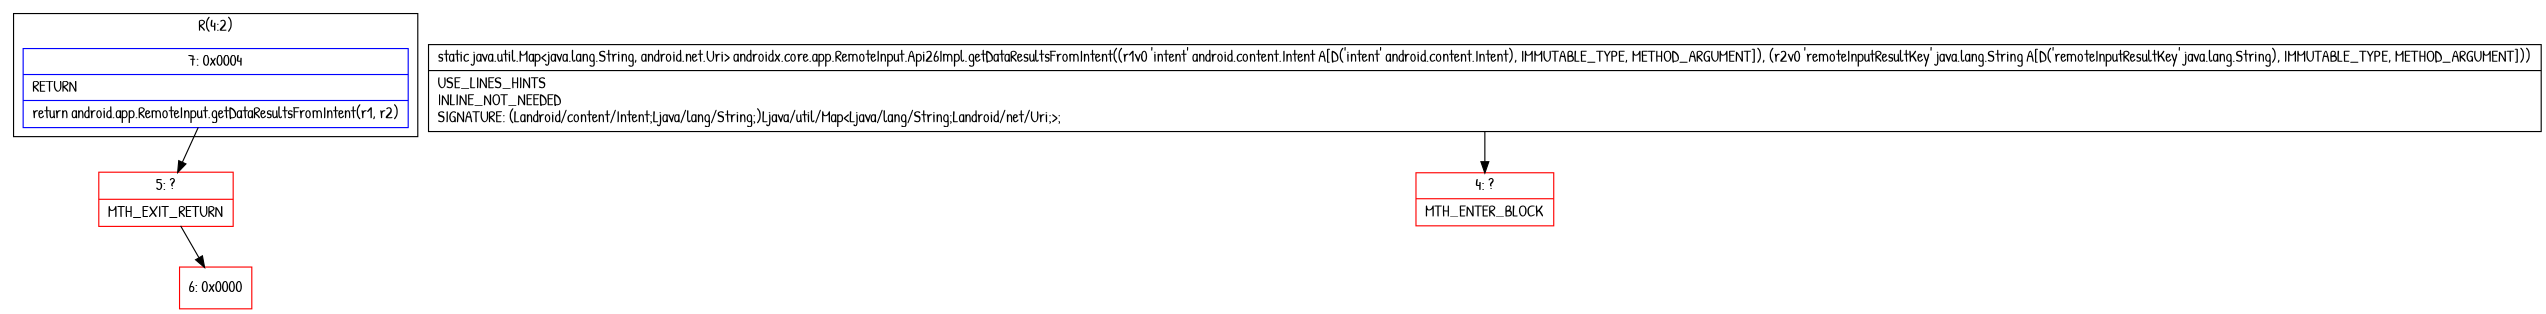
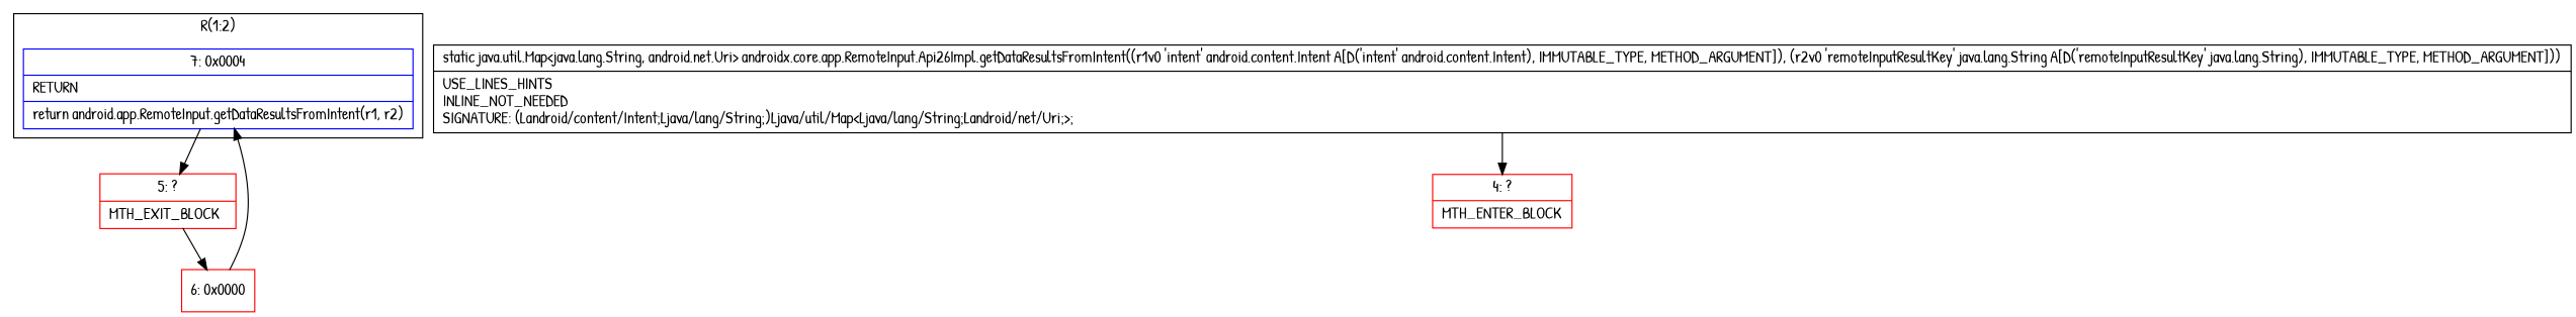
  digraph {
    fontname="Patrick Hand"
    node [color=red fontname="Patrick Hand" shape=record]
    edge [fontname="Patrick Hand"]
    n1 [color=blue label="{7\:\ 0x0004|RETURN\l|return android.app.RemoteInput.getDataResultsFromIntent(r1, r2)\l}"]
-   n2 [label="{5\:\ ?|MTH_EXIT_RETURN\l}"]
+   n2 [label="{5\:\ ?|MTH_EXIT_BLOCK\l}"]
    n3 [label="{6\:\ 0x0000}"]
    n4 [label="{4\:\ ?|MTH_ENTER_BLOCK\l}"]
    n5 [label="{static java.util.Map\<java.lang.String, android.net.Uri\> androidx.core.app.RemoteInput.Api26Impl.getDataResultsFromIntent((r1v0 'intent' android.content.Intent A[D('intent' android.content.Intent), IMMUTABLE_TYPE, METHOD_ARGUMENT]), (r2v0 'remoteInputResultKey' java.lang.String A[D('remoteInputResultKey' java.lang.String), IMMUTABLE_TYPE, METHOD_ARGUMENT]))  | USE_LINES_HINTS\lINLINE_NOT_NEEDED\lSIGNATURE: (Landroid\/content\/Intent;Ljava\/lang\/String;)Ljava\/util\/Map\<Ljava\/lang\/String;Landroid\/net\/Uri;\>;\l}" color=""]
    subgraph cluster_1 {
-     label="R(4:2)"
+     label="R(1:2)"
      n1
    }
    n1 -> n2
    n2 -> n3
+   n3 -> n1
    n5 -> n4
  }
